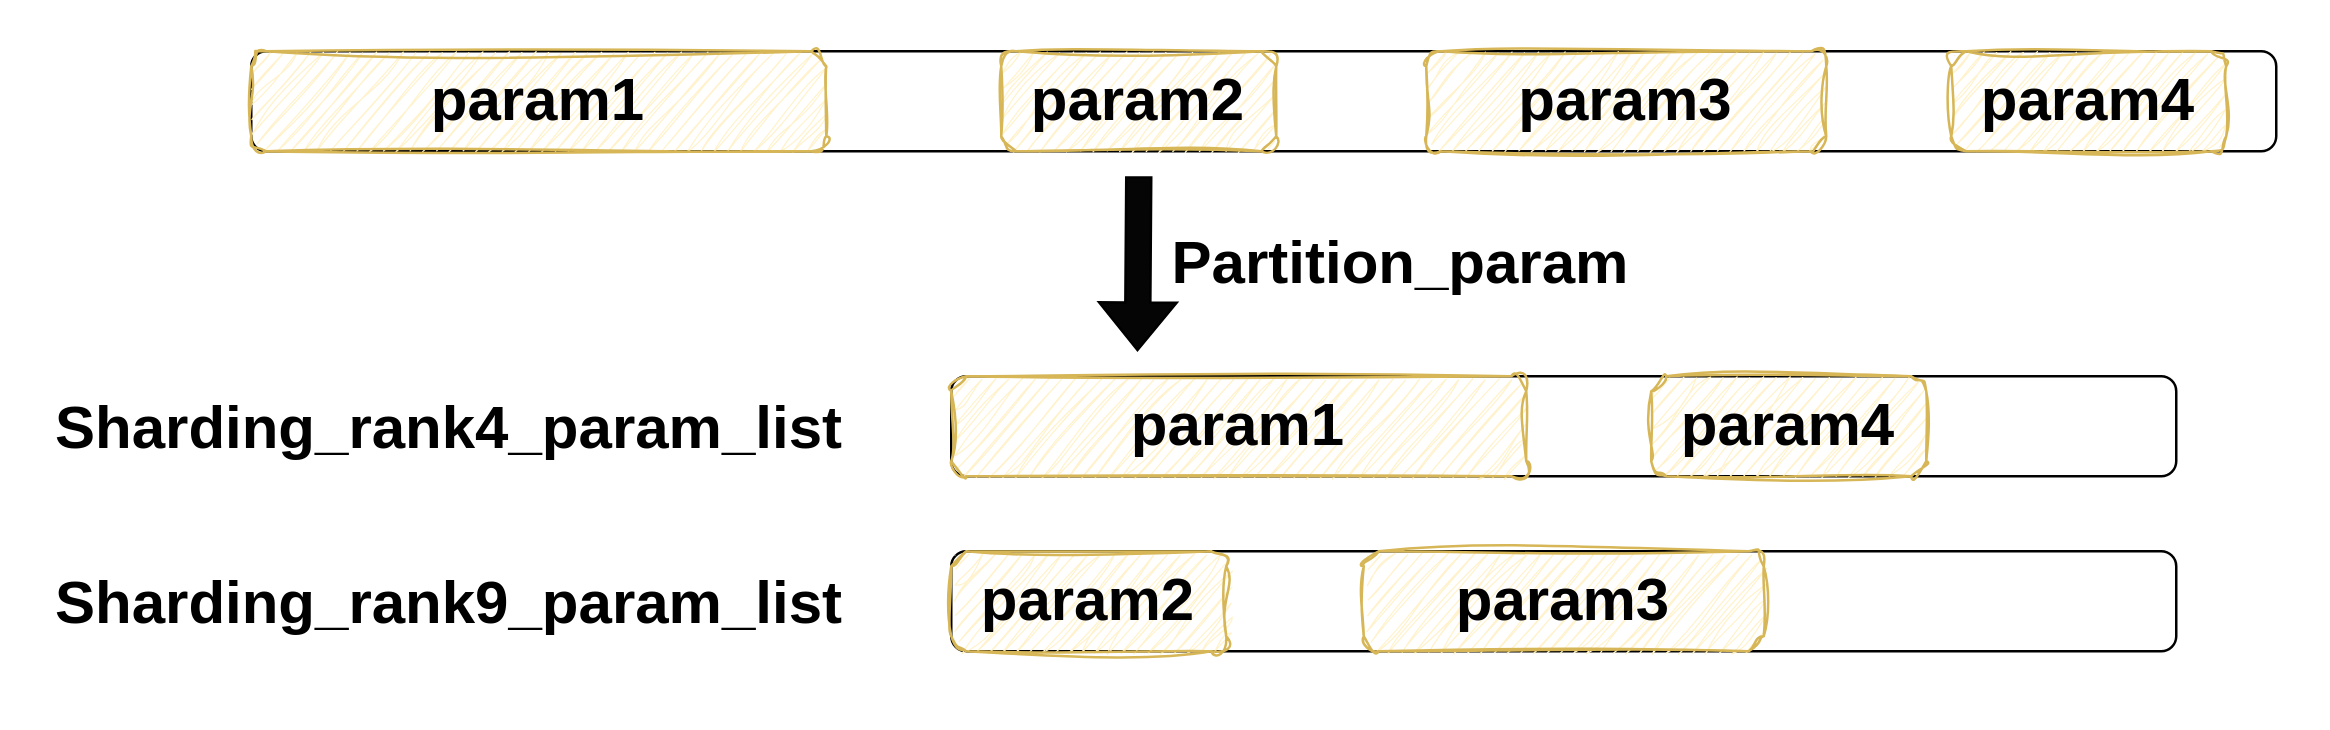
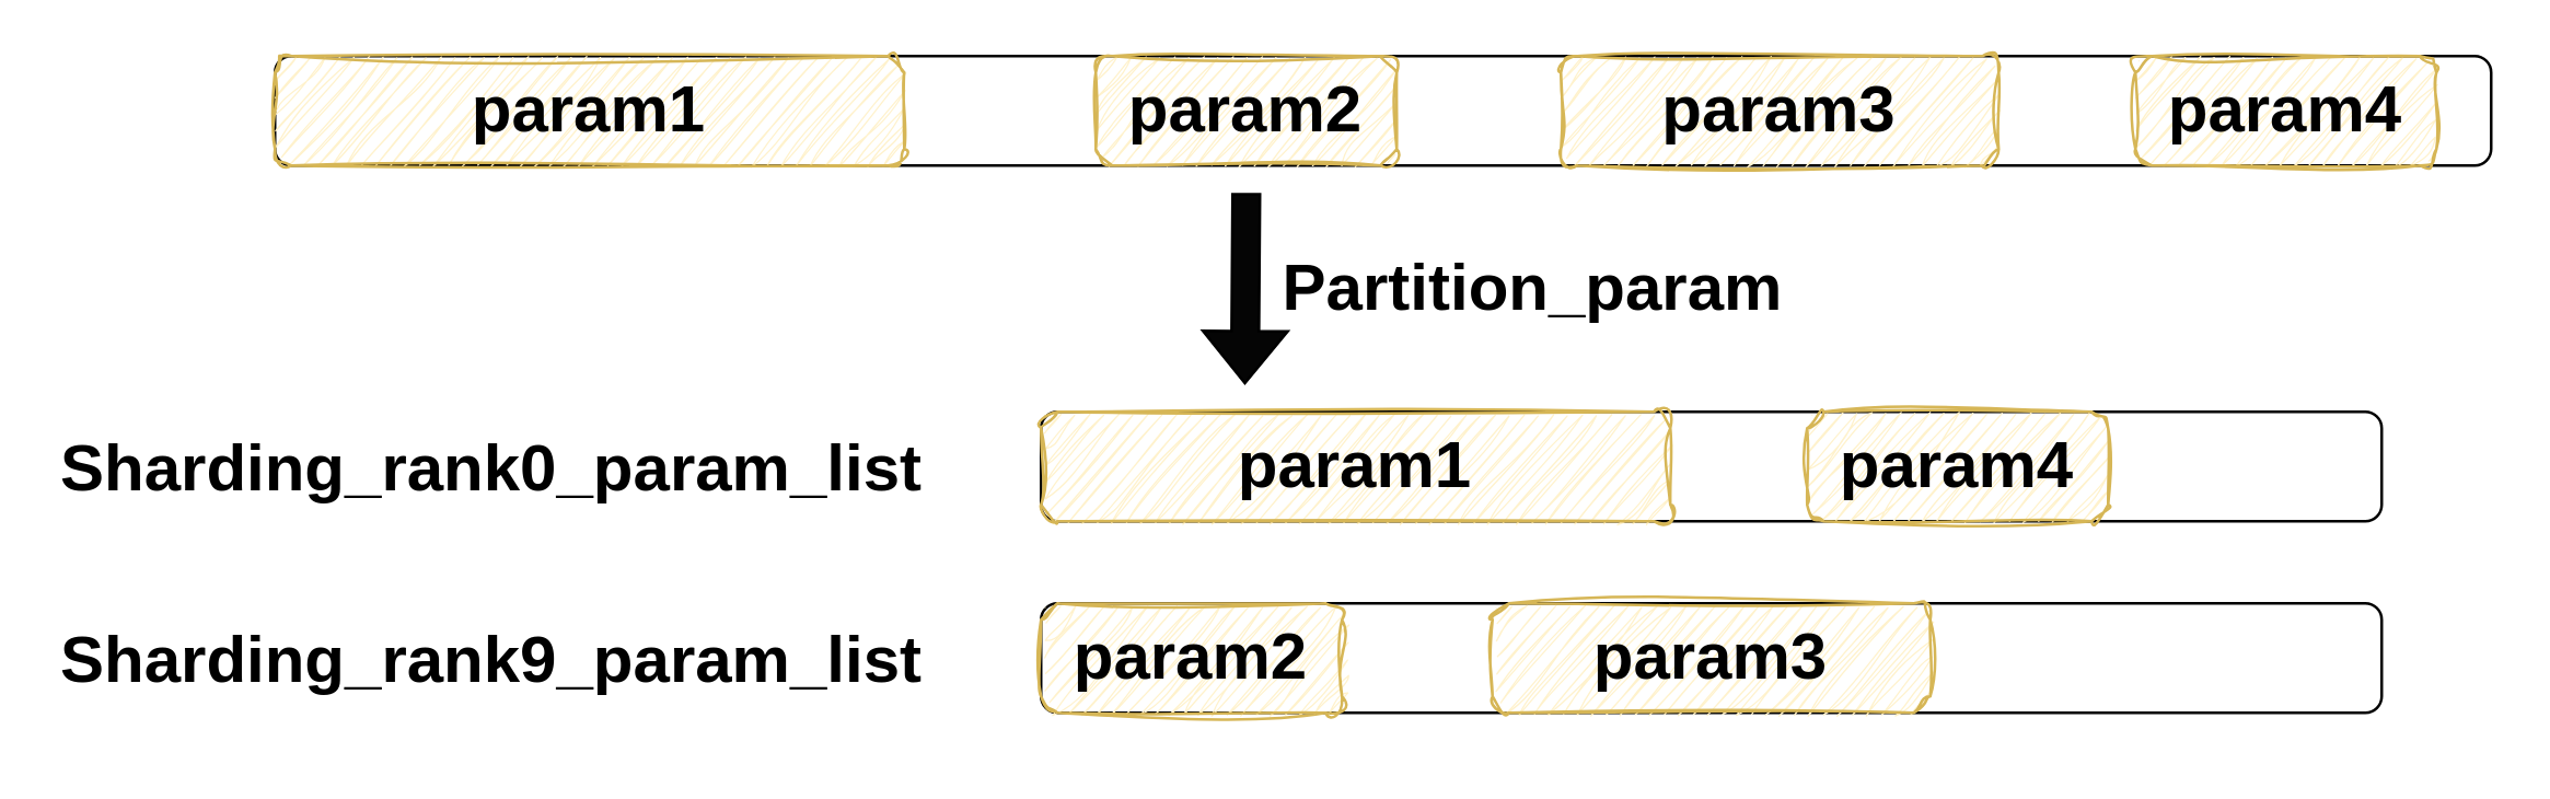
  <mxCell id="0" />
  <mxCell id="1" parent="0" />
  <mxCell id="2" value="" style="rounded=1;whiteSpace=wrap;html=1;" vertex="1" parent="1"><mxGeometry x="100" y="20" width="810" height="40" as="geometry" /></mxCell>
  <mxCell id="3" value="&lt;font style=&quot;font-size: 24px;&quot;&gt;&lt;b&gt;param1&lt;/b&gt;&lt;/font&gt;" style="rounded=1;whiteSpace=wrap;html=1;fillColor=#fff2cc;strokeColor=#d6b656;sketch=1;curveFitting=1;jiggle=2;" vertex="1" parent="1"><mxGeometry x="100" y="20" width="230" height="40" as="geometry" /></mxCell>
  <mxCell id="4" value="&lt;font style=&quot;font-size: 24px;&quot;&gt;&lt;b&gt;param2&lt;/b&gt;&lt;/font&gt;" style="rounded=1;whiteSpace=wrap;html=1;fillColor=#fff2cc;strokeColor=#d6b656;sketch=1;curveFitting=1;jiggle=2;" vertex="1" parent="1"><mxGeometry x="400" y="20" width="110" height="40" as="geometry" /></mxCell>
  <mxCell id="5" value="&lt;font style=&quot;font-size: 24px;&quot;&gt;&lt;b&gt;param3&lt;/b&gt;&lt;/font&gt;" style="rounded=1;whiteSpace=wrap;html=1;fillColor=#fff2cc;strokeColor=#d6b656;sketch=1;curveFitting=1;jiggle=2;" vertex="1" parent="1"><mxGeometry x="570" y="20" width="160" height="40" as="geometry" /></mxCell>
  <mxCell id="6" value="&lt;font style=&quot;font-size: 24px;&quot;&gt;&lt;b&gt;param4&lt;/b&gt;&lt;/font&gt;" style="rounded=1;whiteSpace=wrap;html=1;fillColor=#fff2cc;strokeColor=#d6b656;sketch=1;curveFitting=1;jiggle=2;" vertex="1" parent="1"><mxGeometry x="780" y="20" width="110" height="40" as="geometry" /></mxCell>
  <mxCell id="7" value="" style="rounded=1;whiteSpace=wrap;html=1;" vertex="1" parent="1"><mxGeometry x="380" y="150" width="490" height="40" as="geometry" /></mxCell>
- <mxCell id="8" value="&lt;b style=&quot;forced-color-adjust: none; color: rgb(0, 0, 0); font-family: Helvetica; font-style: normal; font-variant-ligatures: normal; font-variant-caps: normal; letter-spacing: normal; orphans: 2; text-align: center; text-indent: 0px; text-transform: none; widows: 2; word-spacing: 0px; -webkit-text-stroke-width: 0px; white-space: normal; text-decoration-thickness: initial; text-decoration-style: initial; text-decoration-color: initial; font-size: 24px;&quot;&gt;Sharding_rank4_param_list&lt;/b&gt;" style="text;whiteSpace=wrap;html=1;" vertex="1" parent="1"><mxGeometry x="20" y="150" width="280" height="50" as="geometry" /></mxCell>
+ <mxCell id="8" value="&lt;b style=&quot;forced-color-adjust: none; color: rgb(0, 0, 0); font-family: Helvetica; font-style: normal; font-variant-ligatures: normal; font-variant-caps: normal; letter-spacing: normal; orphans: 2; text-align: center; text-indent: 0px; text-transform: none; widows: 2; word-spacing: 0px; -webkit-text-stroke-width: 0px; white-space: normal; text-decoration-thickness: initial; text-decoration-style: initial; text-decoration-color: initial; font-size: 24px;&quot;&gt;Sharding_rank0_param_list&lt;/b&gt;" style="text;whiteSpace=wrap;html=1;" vertex="1" parent="1"><mxGeometry x="20" y="150" width="280" height="50" as="geometry" /></mxCell>
  <mxCell id="9" value="" style="rounded=1;whiteSpace=wrap;html=1;" vertex="1" parent="1"><mxGeometry x="380" y="220" width="490" height="40" as="geometry" /></mxCell>
  <mxCell id="10" value="&lt;b style=&quot;forced-color-adjust: none; color: rgb(0, 0, 0); font-family: Helvetica; font-style: normal; font-variant-ligatures: normal; font-variant-caps: normal; letter-spacing: normal; orphans: 2; text-align: center; text-indent: 0px; text-transform: none; widows: 2; word-spacing: 0px; -webkit-text-stroke-width: 0px; white-space: normal; text-decoration-thickness: initial; text-decoration-style: initial; text-decoration-color: initial; font-size: 24px;&quot;&gt;Sharding_rank9_param_list&lt;/b&gt;" style="text;whiteSpace=wrap;html=1;" vertex="1" parent="1"><mxGeometry x="20" y="220" width="280" height="50" as="geometry" /></mxCell>
  <mxCell id="11" value="&lt;font style=&quot;font-size: 24px;&quot;&gt;&lt;b&gt;param1&lt;/b&gt;&lt;/font&gt;" style="rounded=1;whiteSpace=wrap;html=1;fillColor=#fff2cc;strokeColor=#d6b656;sketch=1;curveFitting=1;jiggle=2;" vertex="1" parent="1"><mxGeometry x="380" y="150" width="230" height="40" as="geometry" /></mxCell>
  <mxCell id="12" value="&lt;font style=&quot;font-size: 24px;&quot;&gt;&lt;b&gt;param2&lt;/b&gt;&lt;/font&gt;" style="rounded=1;whiteSpace=wrap;html=1;fillColor=#fff2cc;strokeColor=#d6b656;sketch=1;curveFitting=1;jiggle=2;" vertex="1" parent="1"><mxGeometry x="380" y="220" width="110" height="40" as="geometry" /></mxCell>
  <mxCell id="13" value="&lt;font style=&quot;font-size: 24px;&quot;&gt;&lt;b&gt;param3&lt;/b&gt;&lt;/font&gt;" style="rounded=1;whiteSpace=wrap;html=1;fillColor=#fff2cc;strokeColor=#d6b656;sketch=1;curveFitting=1;jiggle=2;" vertex="1" parent="1"><mxGeometry x="545" y="220" width="160" height="40" as="geometry" /></mxCell>
  <mxCell id="14" value="&lt;font style=&quot;font-size: 24px;&quot;&gt;&lt;b&gt;param4&lt;/b&gt;&lt;/font&gt;" style="rounded=1;whiteSpace=wrap;html=1;fillColor=#fff2cc;strokeColor=#d6b656;sketch=1;curveFitting=1;jiggle=2;" vertex="1" parent="1"><mxGeometry x="660" y="150" width="110" height="40" as="geometry" /></mxCell>
  <mxCell id="15" value="" style="shape=flexArrow;endArrow=classic;html=1;rounded=0;entryX=0.25;entryY=0;entryDx=0;entryDy=0;fillColor=light-dark(#050505, #ededed);" edge="1" parent="1"><mxGeometry width="50" height="50" relative="1" as="geometry"><mxPoint x="455" y="70" as="sourcePoint" /><mxPoint x="454.5" y="140" as="targetPoint" /></mxGeometry></mxCell>
  <mxCell id="16" value="&lt;b style=&quot;font-size: 24px;&quot;&gt;Partition_param&lt;/b&gt;" style="text;html=1;whiteSpace=wrap;strokeColor=none;fillColor=none;align=center;verticalAlign=middle;rounded=0;" vertex="1" parent="1"><mxGeometry x="530" y="90" width="60" height="30" as="geometry" /></mxCell>
